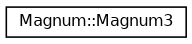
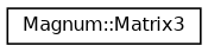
  digraph {
    rankdir=LR
-   n1 [color=black fillcolor=white fontname=Helvetica fontsize=10 height=0.2 label="Magnum::Magnum3" shape=record style=filled width=0.4]
+   n1 [color=black fillcolor=white fontname=Helvetica fontsize=10 height=0.2 label="Magnum::Matrix3" shape=record style=filled width=0.4]
  }
